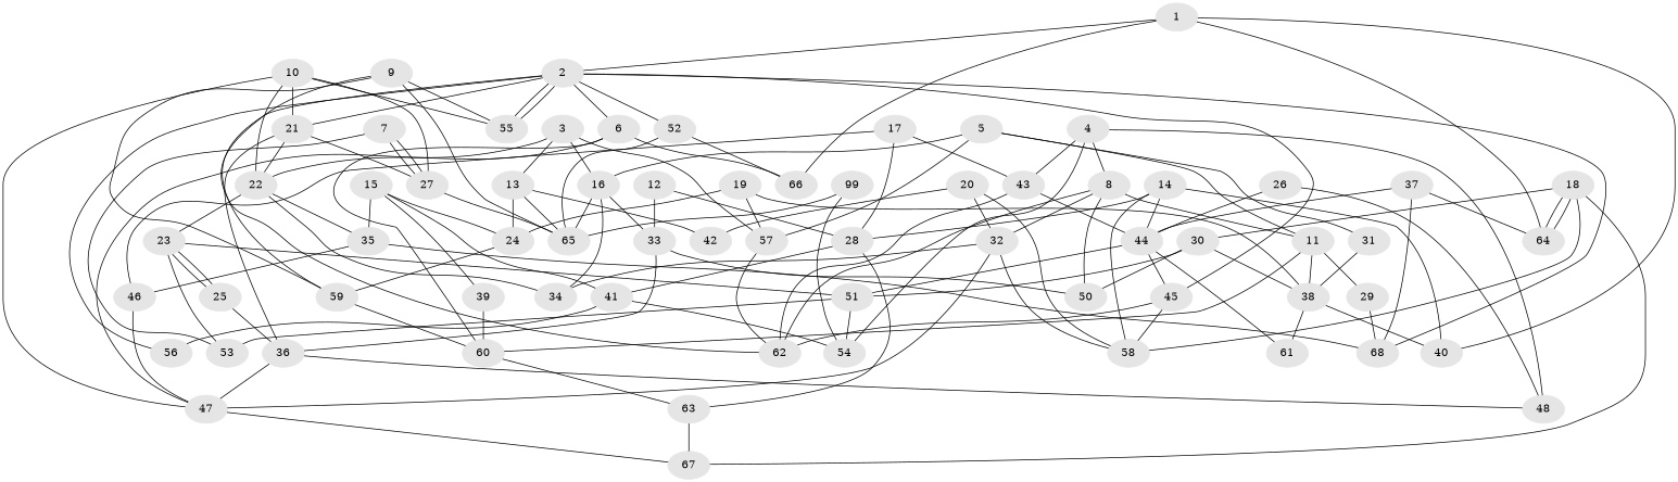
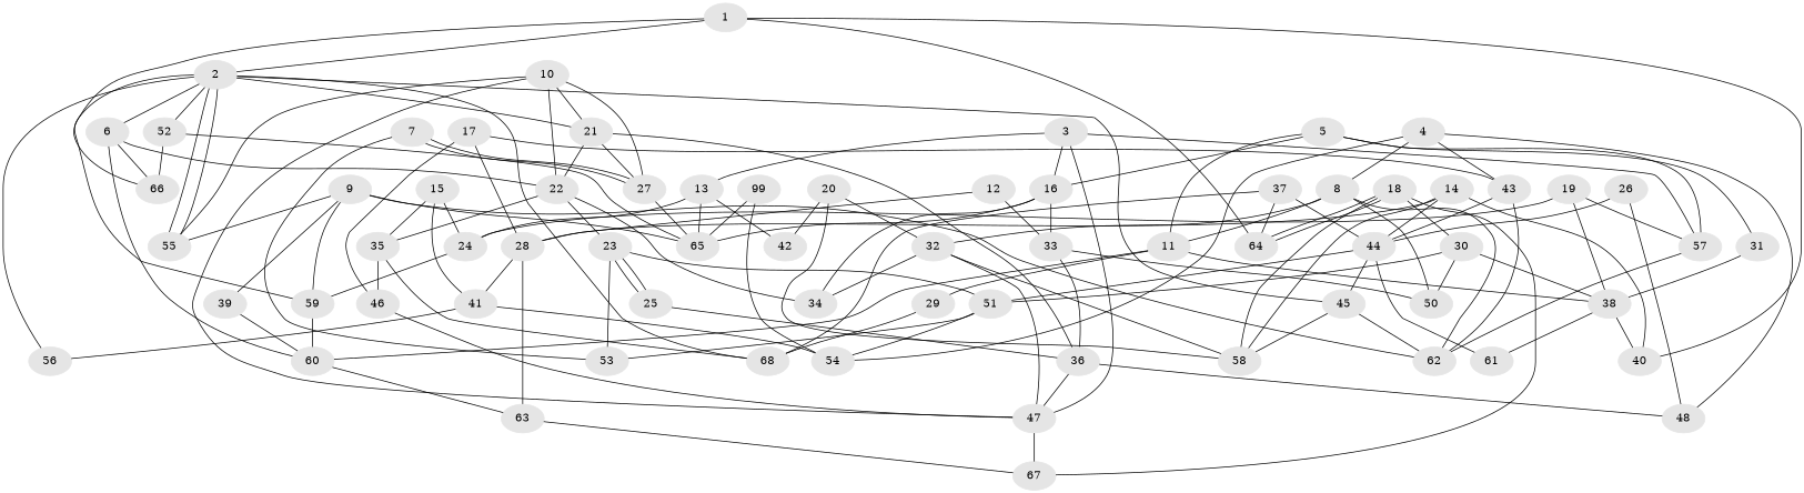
  graph {
    node [color=gray90 style=filled]
    1
    2
    40
    64
    66
    6
    21
    45
    52
    55
    56
    59
    68
    22
    60
    27
    36
    62
    58
    65
    3
    13
    16
    47
    57
    24
    42
    33
    34
    67
    4
    8
    43
    48
    54
    11
    32
    50
    44
    5
    31
    29
    38
    35
    23
    63
    7
    53
    9
    39
    10
    61
    12
    28
    41
    14
    51
    15
    46
    17
    18
    30
    19
    20
    25
    26
    37
    n68 [label=99]
    1 -- 2
    1 -- 40
    1 -- 64
    1 -- 66
    2 -- 6
    2 -- 21
    2 -- 45
    2 -- 52
    2 -- 55
    2 -- 55
    2 -- 56
    2 -- 59
    2 -- 68
    6 -- 66
    6 -- 22
    6 -- 60
    21 -- 22
    21 -- 27
    21 -- 36
    45 -- 62
    45 -- 58
    52 -- 66
    52 -- 65
    59 -- 60
    22 -- 34
    22 -- 35
    22 -- 23
    60 -- 63
    27 -- 65
    36 -- 47
    36 -- 48
    3 -- 13
    3 -- 16
    3 -- 47
    3 -- 57
    13 -- 65
    13 -- 24
    13 -- 42
    16 -- 65
    16 -- 33
    16 -- 34
    47 -- 67
    57 -- 62
    24 -- 59
    33 -- 36
    33 -- 50
    4 -- 8
    4 -- 43
    4 -- 48
    4 -- 54
    8 -- 62
    8 -- 11
    8 -- 32
    8 -- 50
    43 -- 62
    43 -- 44
    11 -- 60
    11 -- 29
    11 -- 38
    32 -- 58
    32 -- 47
    32 -- 34
    44 -- 45
    44 -- 61
    44 -- 51
    5 -- 16
    5 -- 57
    5 -- 11
    5 -- 31
    31 -- 38
    29 -- 68
    38 -- 40
    38 -- 61
    35 -- 68
    35 -- 46
    23 -- 53
    23 -- 51
    23 -- 25
    23 -- 25
    63 -- 67
    7 -- 27
    7 -- 27
    7 -- 53
    9 -- 55
    9 -- 59
    9 -- 62
    9 -- 65
-   15 -- 39
+   9 -- 39
    39 -- 60
    10 -- 21
    10 -- 55
    10 -- 22
    10 -- 27
    10 -- 47
    12 -- 33
    12 -- 28
    28 -- 63
    28 -- 41
    41 -- 56
    41 -- 54
    14 -- 40
    14 -- 58
    14 -- 44
    14 -- 28
    51 -- 54
    51 -- 53
    15 -- 24
    15 -- 35
    15 -- 41
    46 -- 47
    17 -- 43
    17 -- 28
    17 -- 46
    18 -- 64
    18 -- 64
    18 -- 58
    18 -- 67
    18 -- 30
    30 -- 50
    30 -- 38
    30 -- 51
    19 -- 57
    19 -- 24
    19 -- 38
    20 -- 58
    20 -- 42
    20 -- 32
    25 -- 36
    26 -- 48
    26 -- 44
    37 -- 64
    37 -- 68
    37 -- 44
    n68 -- 65
    n68 -- 54
  }
